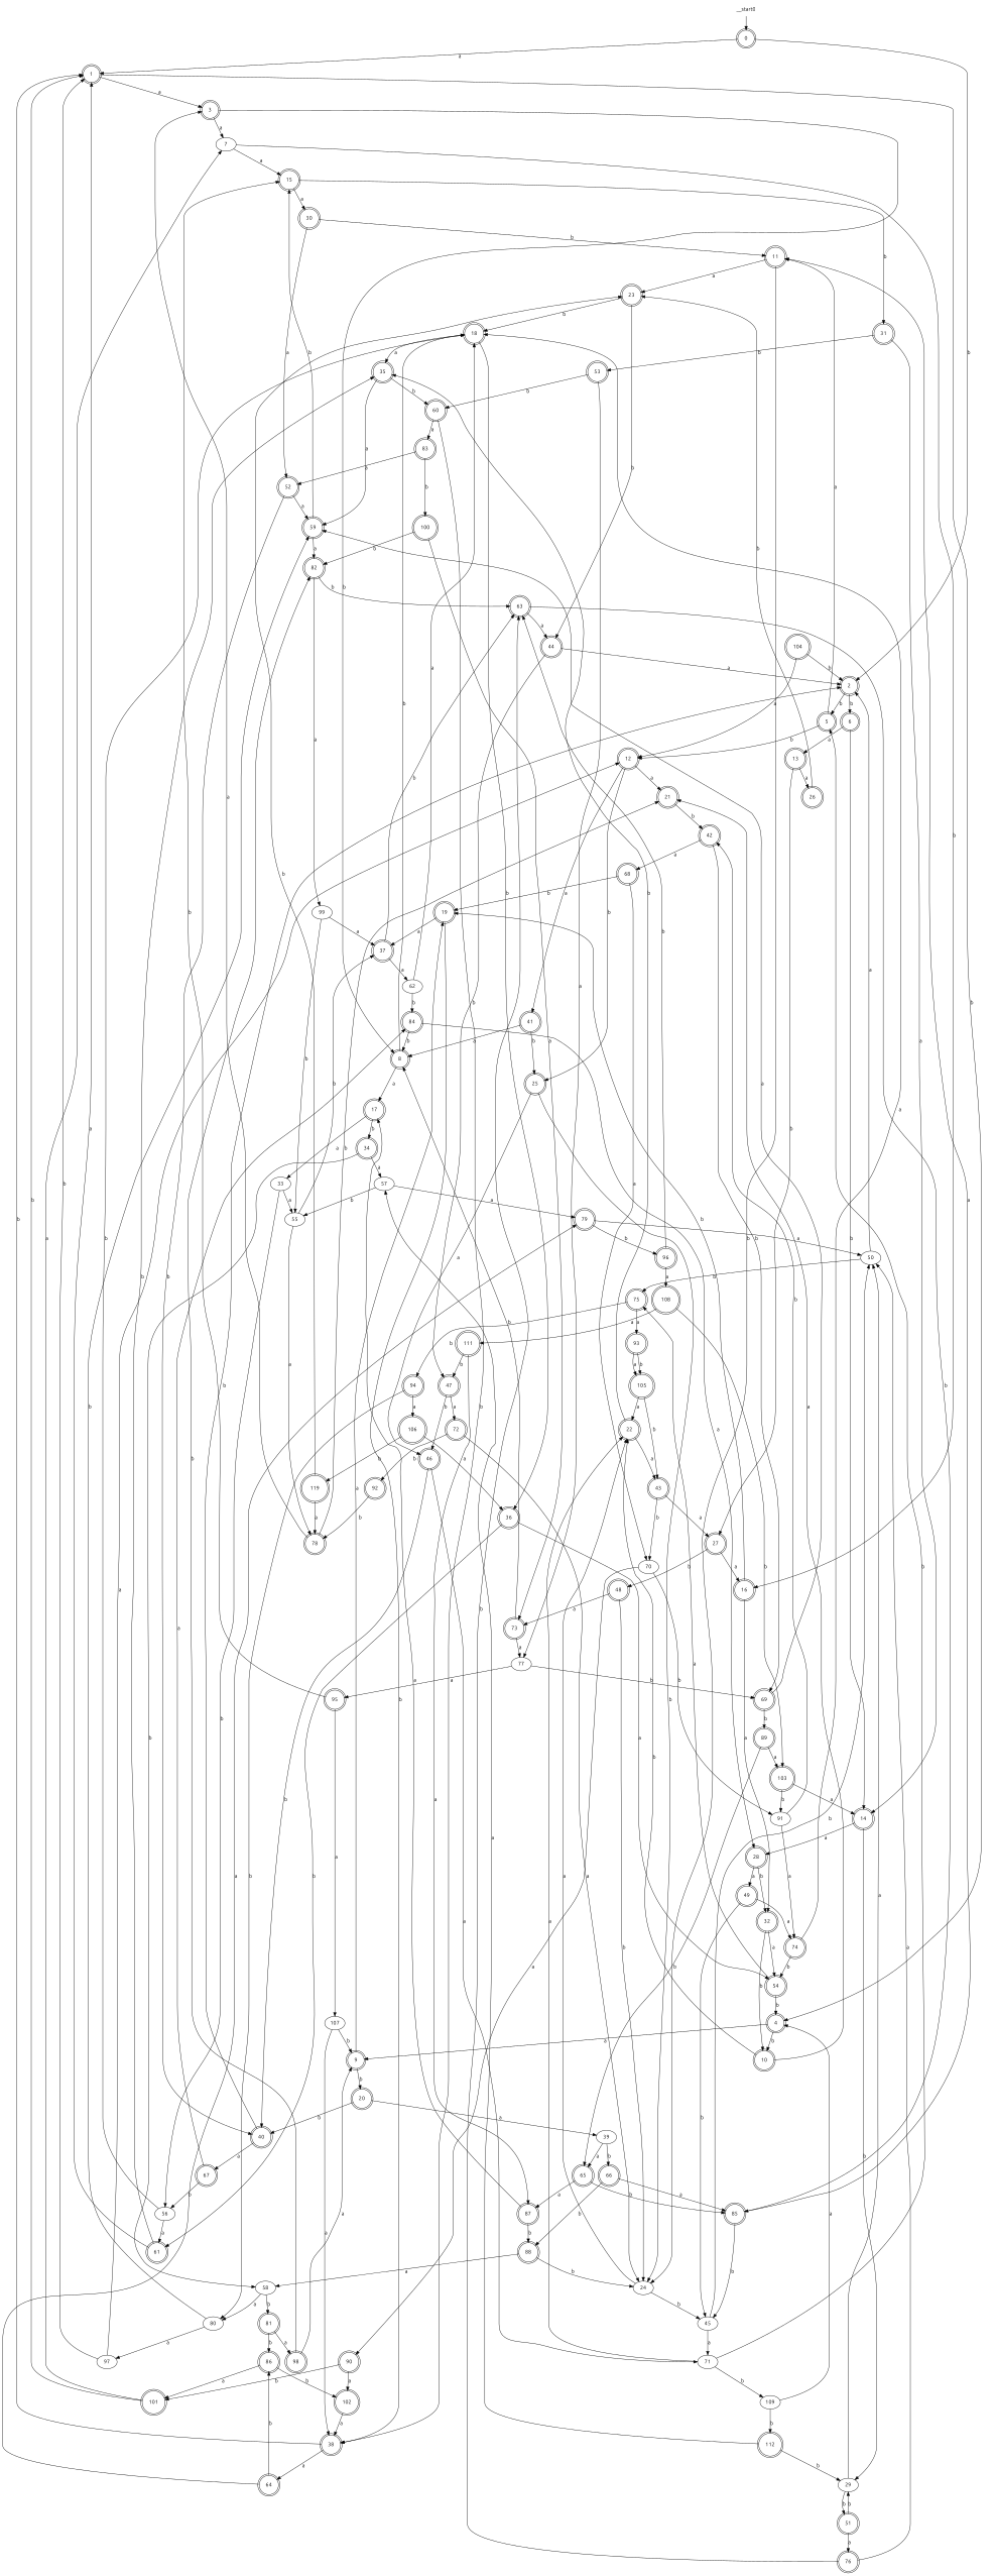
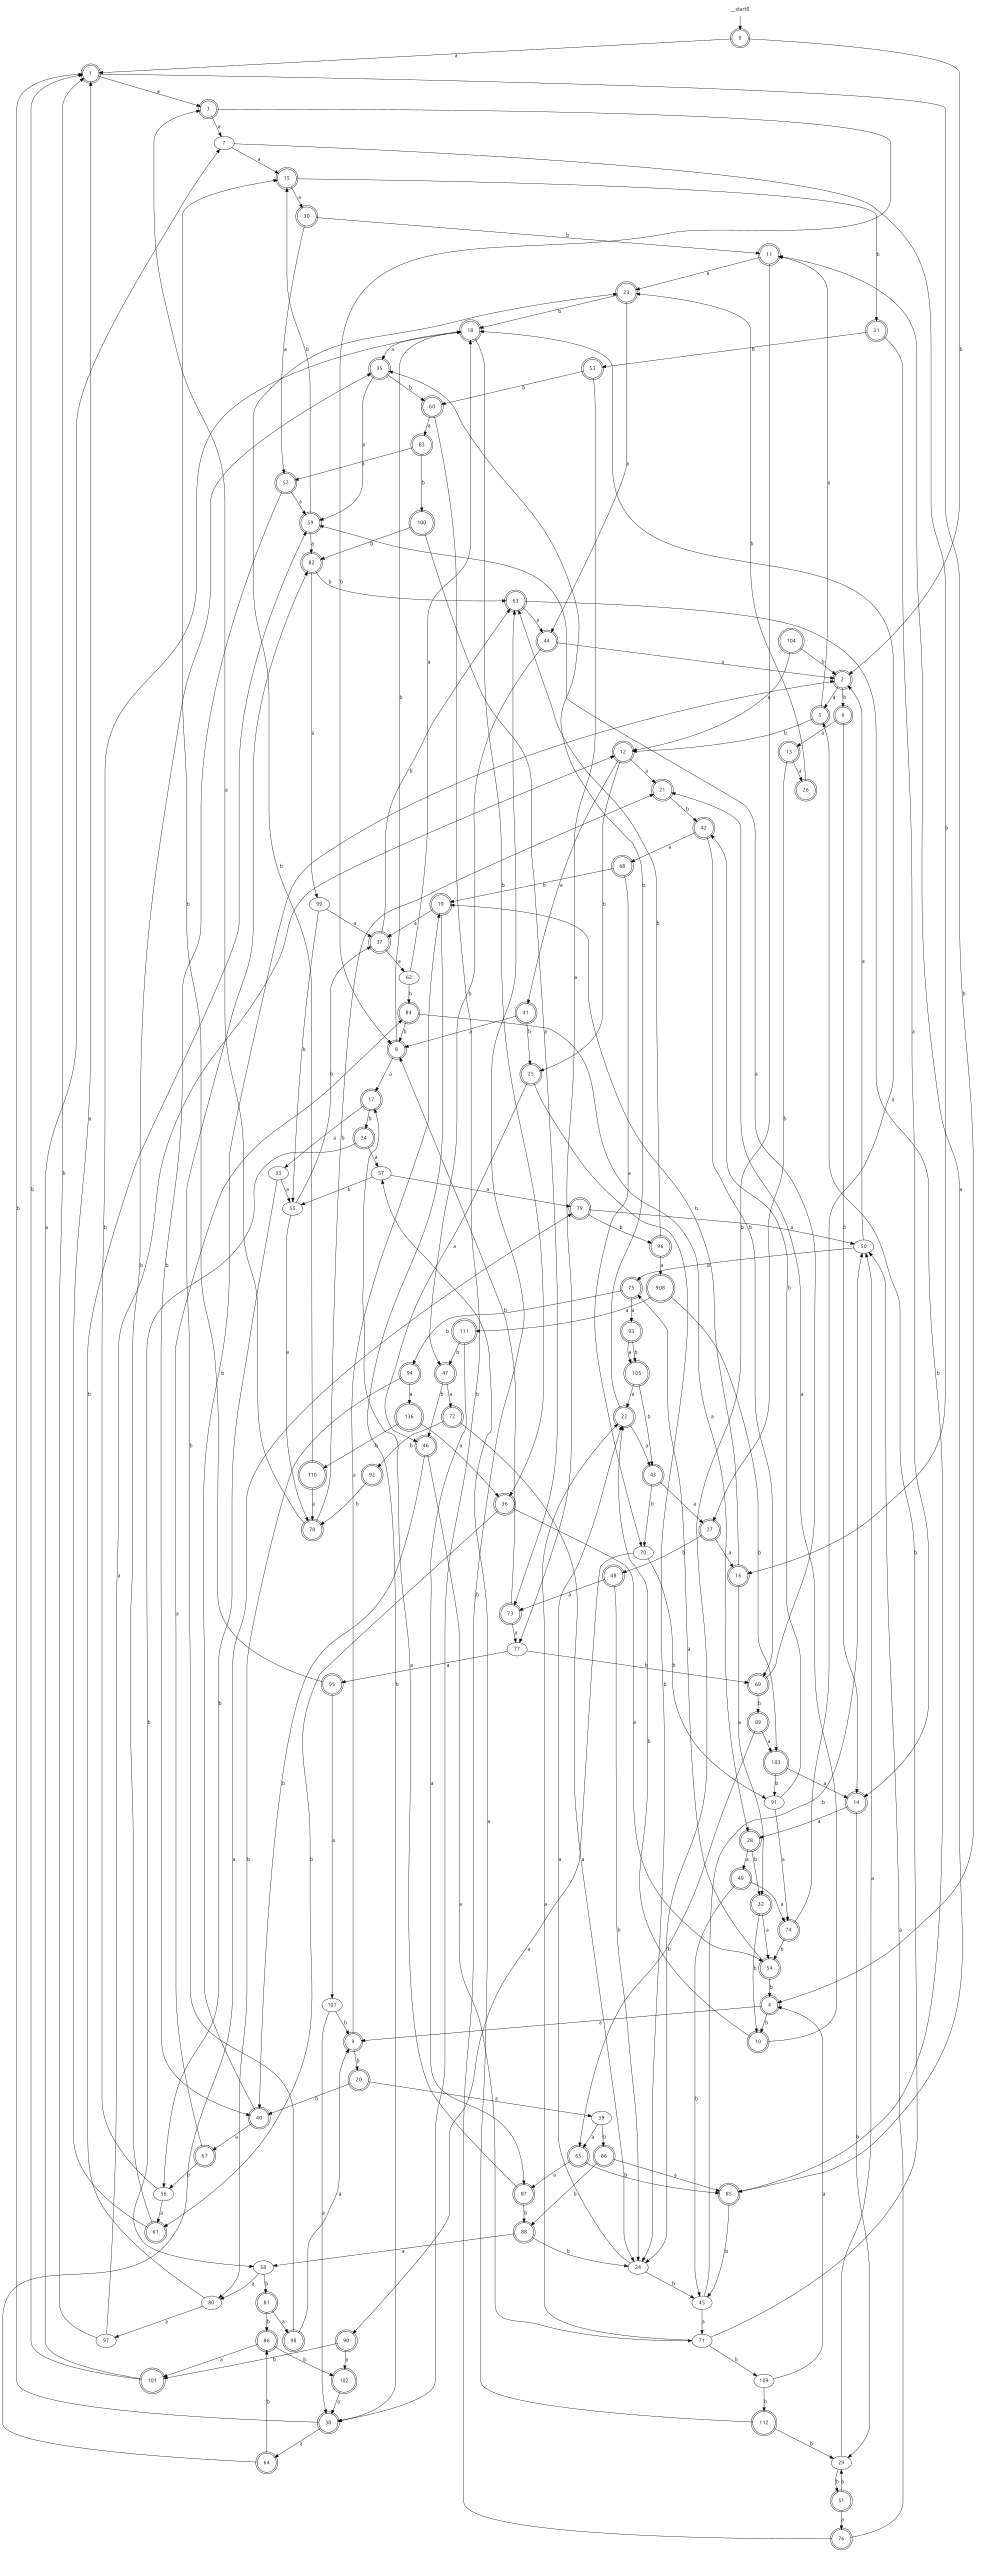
  digraph {
    fontname=Ubuntu
    node [fontname=Ubuntu shape=doublecircle]
    edge [fontname=Ubuntu]
    __start0 [shape=none]
    0
    1
    2
    3
    4
    5
    6
    7 [shape=""]
    8
    9
    10
    11
    12
    13
    14
    15
    16
    17
    18
    19
    20
    21
    22
    23
    24 [shape=""]
    25
    41
    26
    27
    28
    29 [shape=""]
    30
    31
    32
    33 [shape=""]
    34
    35
    36
    37
    38
    39 [shape=""]
    40
    42
    43
    44
    45 [shape=""]
    46
    48
    49
    50 [shape=""]
    51
    52
    53
    54
    55 [shape=""]
    56 [shape=""]
    57 [shape=""]
    58 [shape=""]
    59
    60
    61
    62 [shape=""]
    63
    64
    65
    66
    67
    68
    69
    70 [shape=""]
    47
    71 [shape=""]
    72
    73
    74
    75
    76
    77 [shape=""]
    78
    79
    80 [shape=""]
    81
    82
    83
    84
    85
    86
    87
    88
    89
    90
    91 [shape=""]
    109 [shape=""]
    92
    93
    94
    95
    96
    97 [shape=""]
    98
    99 [shape=""]
    100
    101
    102
    103
    105
-   106
+   106 [label=136]
    107 [shape=""]
-   108
+   108 [label=908]
    104
-   110 [label=119]
+   110
    111
    112
    __start0 -> 0
    0 -> 1 [label=a]
    0 -> 2 [label=b]
    1 -> 3 [label=a]
    1 -> 4 [label=b]
-   2 -> 5 [label=b]
+   2 -> 5 [label=a]
    2 -> 6 [label=b]
    3 -> 7 [label=a]
    3 -> 8 [label=b]
    4 -> 9 [label=a]
    4 -> 10 [label=b]
    5 -> 11 [label=a]
    5 -> 12 [label=b]
    6 -> 13 [label=a]
    6 -> 14 [label=b]
    7 -> 15 [label=a]
    7 -> 16 [label=b]
    8 -> 17 [label=a]
    8 -> 18 [label=b]
    9 -> 19 [label=a]
    9 -> 20 [label=b]
    10 -> 21 [label=a]
    10 -> 22 [label=b]
    11 -> 23 [label=a]
    11 -> 24 [label=b]
    12 -> 21 [label=a]
    12 -> 25 [label=b]
    12 -> 41 [label=a]
    13 -> 26 [label=a]
    13 -> 27 [label=b]
    14 -> 28 [label=a]
    14 -> 29 [label=b]
    15 -> 30 [label=a]
    15 -> 31 [label=b]
    16 -> 19 [label=b]
    16 -> 32 [label=a]
    17 -> 33 [label=a]
    17 -> 34 [label=b]
    18 -> 35 [label=a]
    18 -> 36 [label=b]
    19 -> 37 [label=a]
    19 -> 38 [label=b]
    20 -> 39 [label=a]
    20 -> 40 [label=b]
    21 -> 42 [label=b]
    22 -> 35 [label=b]
    22 -> 43 [label=a]
    23 -> 18 [label=b]
-   23 -> 44 [label=b]
+   23 -> 44 [label=a]
    24 -> 22 [label=a]
    24 -> 45 [label=b]
    25 -> 24 [label=b]
    25 -> 46 [label=a]
    41 -> 8 [label=a]
    41 -> 25 [label=b]
    26 -> 23 [label=b]
    27 -> 16 [label=a]
    27 -> 48 [label=b]
    28 -> 32 [label=b]
    28 -> 49 [label=a]
    29 -> 50 [label=a]
    29 -> 51 [label=b]
    30 -> 11 [label=b]
    30 -> 52 [label=a]
    31 -> 14 [label=a]
    31 -> 53 [label=b]
    32 -> 10 [label=b]
    32 -> 54 [label=a]
    33 -> 55 [label=a]
    33 -> 56 [label=b]
    34 -> 57 [label=a]
    34 -> 58 [label=b]
    35 -> 59 [label=a]
    35 -> 60 [label=b]
    36 -> 54 [label=a]
    36 -> 61 [label=b]
    37 -> 62 [label=a]
    37 -> 63 [label=b]
    38 -> 1 [label=b]
    38 -> 64 [label=a]
    39 -> 65 [label=a]
    39 -> 66 [label=b]
    40 -> 2 [label=b]
    40 -> 67 [label=a]
    42 -> 68 [label=a]
    42 -> 69 [label=b]
    43 -> 27 [label=a]
    43 -> 70 [label=b]
    44 -> 2 [label=a]
    44 -> 47 [label=b]
    45 -> 50 [label=b]
    45 -> 71 [label=a]
    46 -> 40 [label=b]
    46 -> 71 [label=a]
    48 -> 24 [label=b]
    48 -> 73 [label=a]
    49 -> 45 [label=b]
    49 -> 74 [label=a]
    50 -> 2 [label=a]
    50 -> 75 [label=b]
    51 -> 29 [label=b]
    51 -> 76 [label=a]
    52 -> 40 [label=b]
    52 -> 59 [label=a]
    53 -> 60 [label=b]
    53 -> 77 [label=a]
    54 -> 4 [label=b]
    54 -> 75 [label=a]
    55 -> 37 [label=b]
    55 -> 78 [label=a]
    56 -> 18 [label=b]
    56 -> 61 [label=a]
    57 -> 55 [label=b]
    57 -> 79 [label=a]
    58 -> 80 [label=a]
    58 -> 81 [label=b]
    59 -> 15 [label=b]
    59 -> 82 [label=a]
    60 -> 38 [label=b]
    60 -> 83 [label=a]
    61 -> 1 [label=a]
    61 -> 35 [label=b]
    62 -> 18 [label=a]
    62 -> 84 [label=b]
    63 -> 44 [label=a]
    63 -> 85 [label=b]
    64 -> 79 [label=a]
    64 -> 86 [label=b]
    65 -> 85 [label=b]
    65 -> 87 [label=a]
    66 -> 85 [label=a]
    66 -> 88 [label=b]
    67 -> 56 [label=b]
    67 -> 84 [label=a]
    68 -> 19 [label=b]
    68 -> 70 [label=a]
    69 -> 59 [label=a]
    69 -> 89 [label=b]
    70 -> 90 [label=a]
    70 -> 91 [label=b]
    47 -> 46 [label=b]
    47 -> 72 [label=a]
    71 -> 5 [label=b]
    71 -> 22 [label=a]
    71 -> 109 [label=b]
    72 -> 24 [label=a]
    72 -> 92 [label=b]
    73 -> 8 [label=b]
    73 -> 77 [label=a]
    74 -> 18 [label=a]
    74 -> 54 [label=b]
    75 -> 93 [label=a]
    75 -> 94 [label=b]
    76 -> 50 [label=a]
    76 -> 63 [label=b]
    77 -> 69 [label=b]
    77 -> 95 [label=a]
    78 -> 3 [label=a]
    78 -> 21 [label=b]
    79 -> 50 [label=a]
    79 -> 96 [label=b]
    80 -> 59 [label=b]
    80 -> 97 [label=a]
    81 -> 86 [label=b]
    81 -> 98 [label=a]
    82 -> 63 [label=b]
    82 -> 99 [label=a]
    83 -> 52 [label=a]
    83 -> 100 [label=b]
    84 -> 8 [label=b]
    84 -> 28 [label=a]
    85 -> 11 [label=a]
    85 -> 45 [label=b]
    86 -> 101 [label=a]
    86 -> 102 [label=b]
    87 -> 17 [label=a]
    87 -> 88 [label=b]
    88 -> 24 [label=b]
    88 -> 58 [label=a]
    89 -> 65 [label=b]
    89 -> 103 [label=a]
    90 -> 101 [label=b]
    90 -> 102 [label=a]
    91 -> 42 [label=b]
    91 -> 74 [label=a]
    109 -> 4 [label=a]
    109 -> 112 [label=b]
    92 -> 78 [label=b]
    93 -> 105 [label=a]
    93 -> 105 [label=b]
    94 -> 80 [label=b]
    94 -> 106 [label=a]
    95 -> 15 [label=b]
    95 -> 107 [label=a]
    96 -> 63 [label=b]
    96 -> 108 [label=a]
    97 -> 1 [label=b]
    97 -> 12 [label=a]
    98 -> 9 [label=a]
    98 -> 82 [label=b]
    99 -> 37 [label=a]
    99 -> 55 [label=b]
    100 -> 73 [label=a]
    100 -> 82 [label=b]
    101 -> 1 [label=b]
    101 -> 7 [label=a]
    102 -> 38 [label=a]
    103 -> 14 [label=a]
    103 -> 91 [label=b]
    105 -> 22 [label=a]
    105 -> 43 [label=b]
    106 -> 36 [label=a]
    106 -> 110 [label=b]
    107 -> 9 [label=b]
    107 -> 38 [label=a]
    108 -> 103 [label=b]
    108 -> 111 [label=a]
    104 -> 2 [label=b]
    104 -> 12 [label=a]
    110 -> 23 [label=b]
    110 -> 78 [label=a]
    111 -> 47 [label=b]
    111 -> 87 [label=a]
    112 -> 29 [label=b]
    112 -> 57 [label=a]
  }
